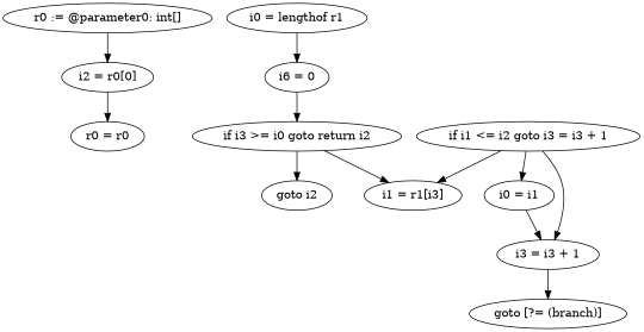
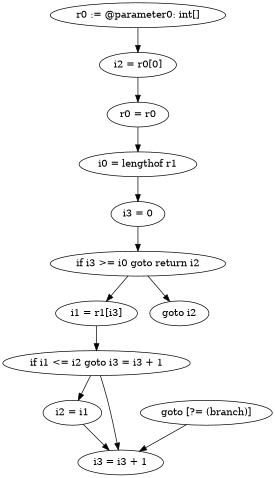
  digraph {
    "r0 := @parameter0: int[]"
    "i2 = r0[0]"
    n3 [label="r0 = r0"]
    "i0 = lengthof r1"
-   "i3 = 0" [label="i6 = 0"]
+   "i3 = 0"
    "if i3 >= i0 goto return i2"
    "i1 = r1[i3]"
    n8 [label="goto i2"]
    "if i1 <= i2 goto i3 = i3 + 1"
-   "i2 = i1" [label="i0 = i1"]
+   "i2 = i1"
    "i3 = i3 + 1"
    "goto [?= (branch)]"
    "r0 := @parameter0: int[]" -> "i2 = r0[0]"
    "i2 = r0[0]" -> n3
+   n3 -> "i0 = lengthof r1"
    "i0 = lengthof r1" -> "i3 = 0"
    "i3 = 0" -> "if i3 >= i0 goto return i2"
    "if i3 >= i0 goto return i2" -> "i1 = r1[i3]"
    "if i3 >= i0 goto return i2" -> n8
-   "if i1 <= i2 goto i3 = i3 + 1" -> "i1 = r1[i3]"
+   "i1 = r1[i3]" -> "if i1 <= i2 goto i3 = i3 + 1"
    "if i1 <= i2 goto i3 = i3 + 1" -> "i2 = i1"
    "if i1 <= i2 goto i3 = i3 + 1" -> "i3 = i3 + 1"
    "i2 = i1" -> "i3 = i3 + 1"
-   "i3 = i3 + 1" -> "goto [?= (branch)]"
+   "goto [?= (branch)]" -> "i3 = i3 + 1"
  }
